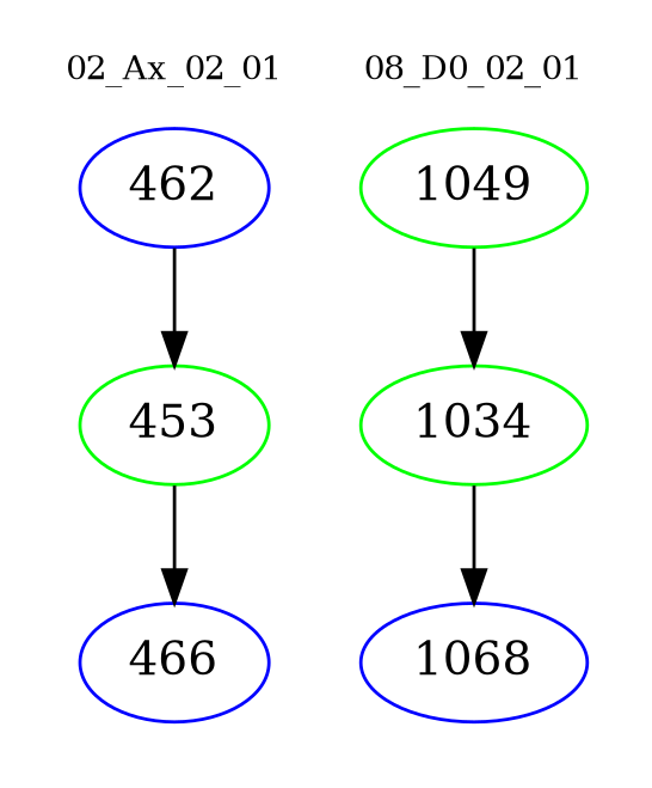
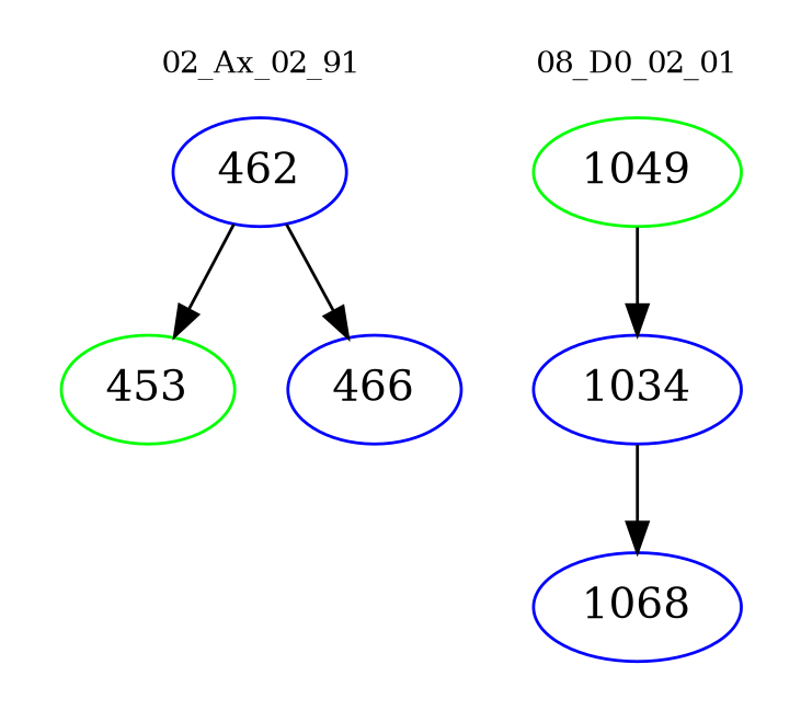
  digraph {
    node [color=blue]
    edge [color=black]
    n1 [label=462]
    n2 [color=green label=453]
    n3 [label=466]
-   n4 [color=green label=1034]
+   n4 [label=1034]
    n5 [label=1068]
    n6 [color=green label=1049]
    subgraph cluster_1 {
      color=white
      fontsize=10
-     label="02_Ax_02_01"
+     label="02_Ax_02_91"
      n1
      n2
      n3
    }
    subgraph cluster_2 {
      color=white
      fontsize=10
      label="08_D0_02_01"
      n4
      n5
      n6
    }
    n1 -> n2
-   n2 -> n3
+   n1 -> n3
    n4 -> n5
    n6 -> n4
  }
